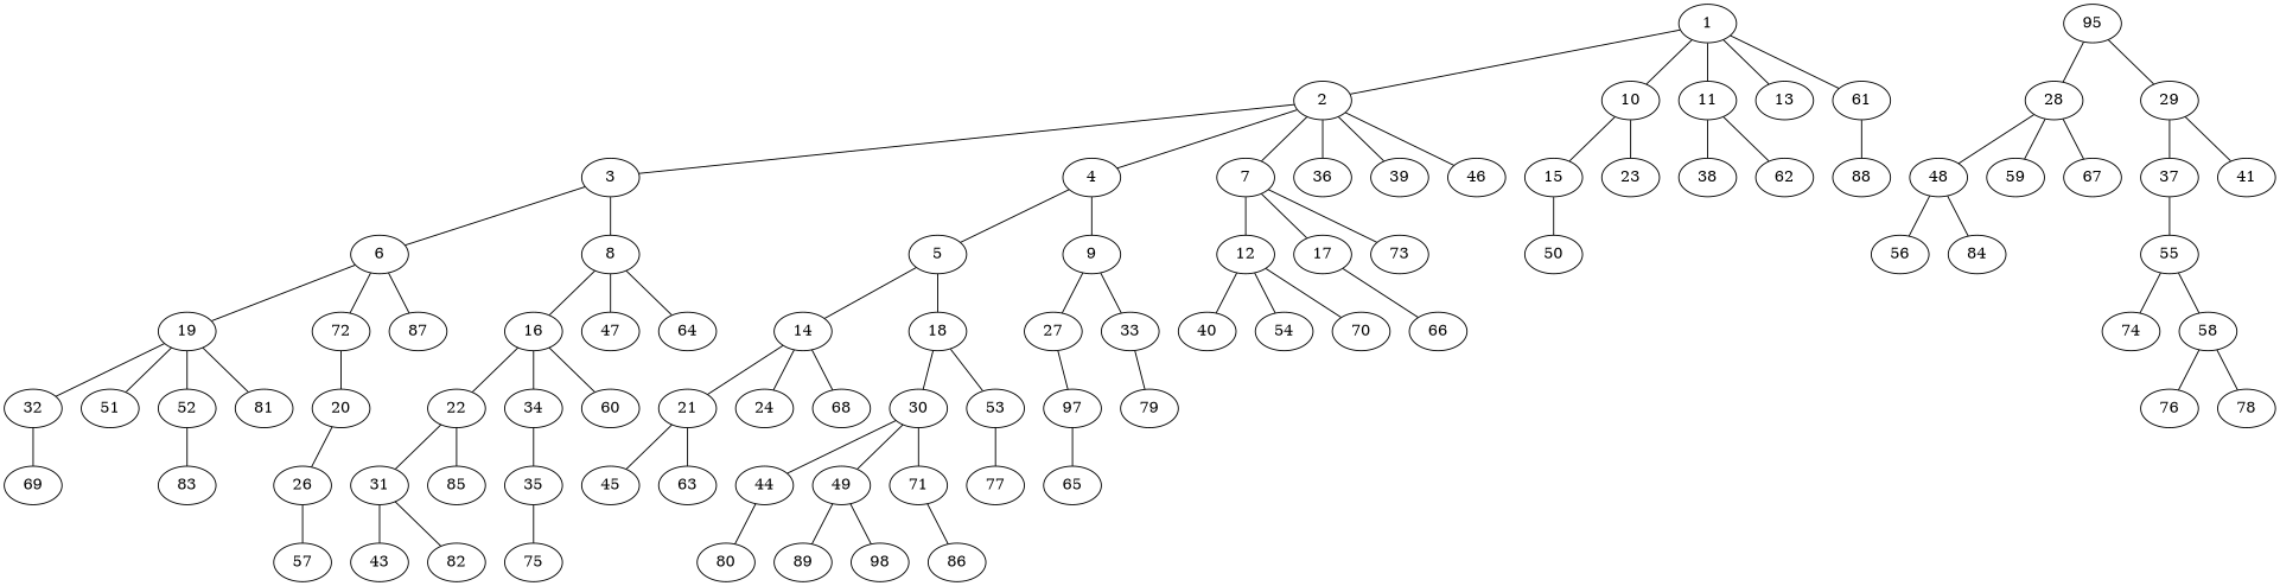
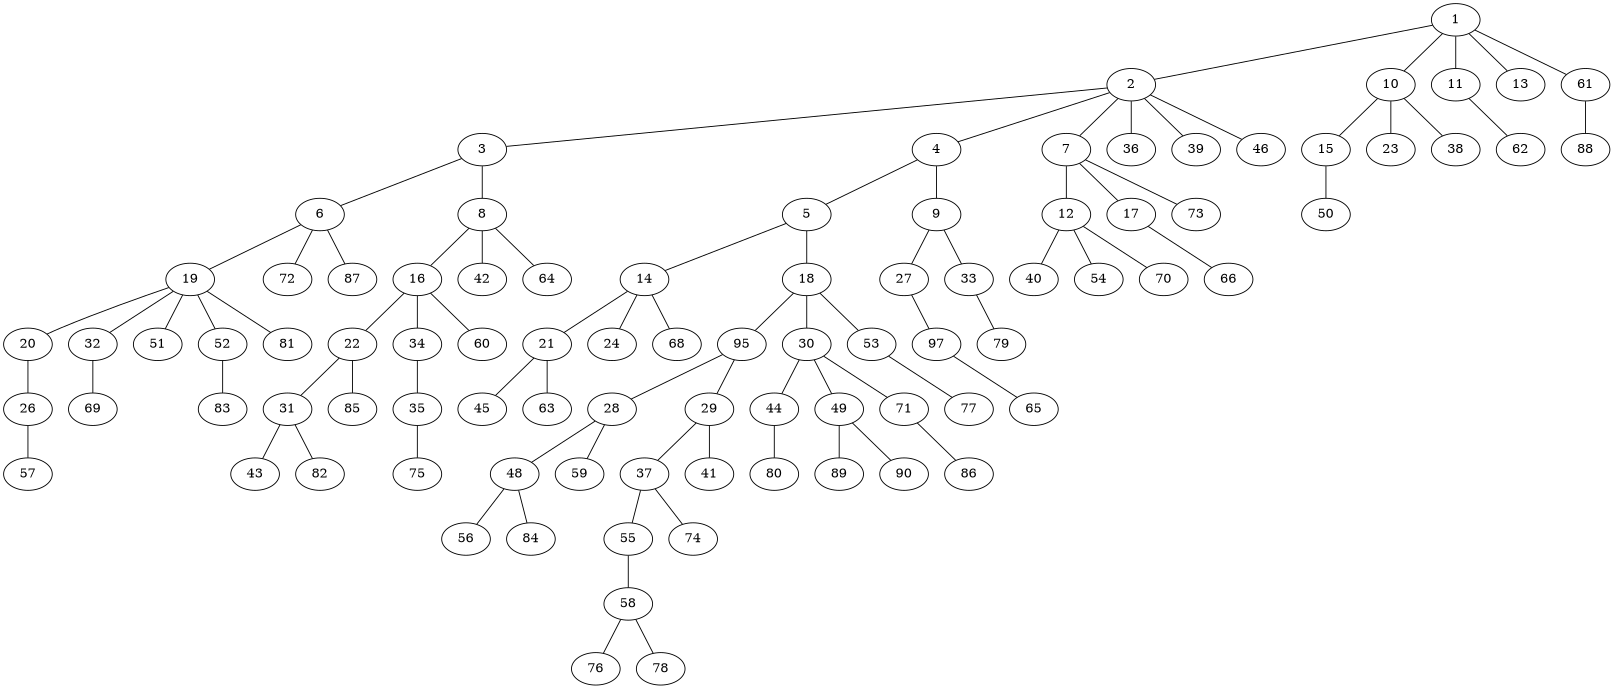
  graph {
    1
    2
    10
    11
    13
    61
    3
    4
    7
    36
    39
    46
    15
    23
    38
    62
    88
    6
    8
    5
    9
    12
    17
    73
    50
    19
    72
    87
    16
-   42 [label=47]
+   42
    64
    14
    18
    27
    33
    40
    54
    70
    66
    20
    32
    51
    52
    81
    22
    34
    60
    21
    24
    68
    n51 [label=95]
    30
    53
    n54 [label=97]
    79
    45
    63
    28
    29
    44
    49
    71
    77
    26
    69
    83
    31
    85
    35
    65
    43
    82
    75
    48
    59
-   67
    37
    41
    80
    89
-   90 [label=98]
+   90
    86
    57
    56
    84
    55
    74
    58
    76
    78
    1 -- 2
    1 -- 10
    1 -- 11
    1 -- 13
    1 -- 61
    2 -- 3
    2 -- 4
    2 -- 7
    2 -- 36
    2 -- 39
    2 -- 46
    10 -- 15
    10 -- 23
-   11 -- 38
+   10 -- 38
    11 -- 62
    61 -- 88
    3 -- 6
    3 -- 8
    4 -- 5
    4 -- 9
    7 -- 12
    7 -- 17
    7 -- 73
    15 -- 50
    6 -- 19
    6 -- 72
    6 -- 87
    8 -- 16
    8 -- 42
    8 -- 64
    5 -- 14
    5 -- 18
    9 -- 27
    9 -- 33
    12 -- 40
    12 -- 54
    12 -- 70
    17 -- 66
-   72 -- 20
+   19 -- 20
    19 -- 32
    19 -- 51
    19 -- 52
    19 -- 81
    16 -- 22
    16 -- 34
    16 -- 60
    14 -- 21
    14 -- 24
    14 -- 68
+   18 -- n51
    18 -- 30
    18 -- 53
    27 -- n54
    33 -- 79
    20 -- 26
    32 -- 69
    52 -- 83
    22 -- 31
    22 -- 85
    34 -- 35
    21 -- 45
    21 -- 63
    n51 -- 28
    n51 -- 29
    30 -- 44
    30 -- 49
    30 -- 71
    53 -- 77
    n54 -- 65
    28 -- 48
    28 -- 59
-   28 -- 67
    29 -- 37
    29 -- 41
    44 -- 80
    49 -- 89
    49 -- 90
    71 -- 86
    26 -- 57
    31 -- 43
    31 -- 82
    35 -- 75
    48 -- 56
    48 -- 84
    37 -- 55
-   55 -- 74
+   37 -- 74
    55 -- 58
    58 -- 76
    58 -- 78
  }
